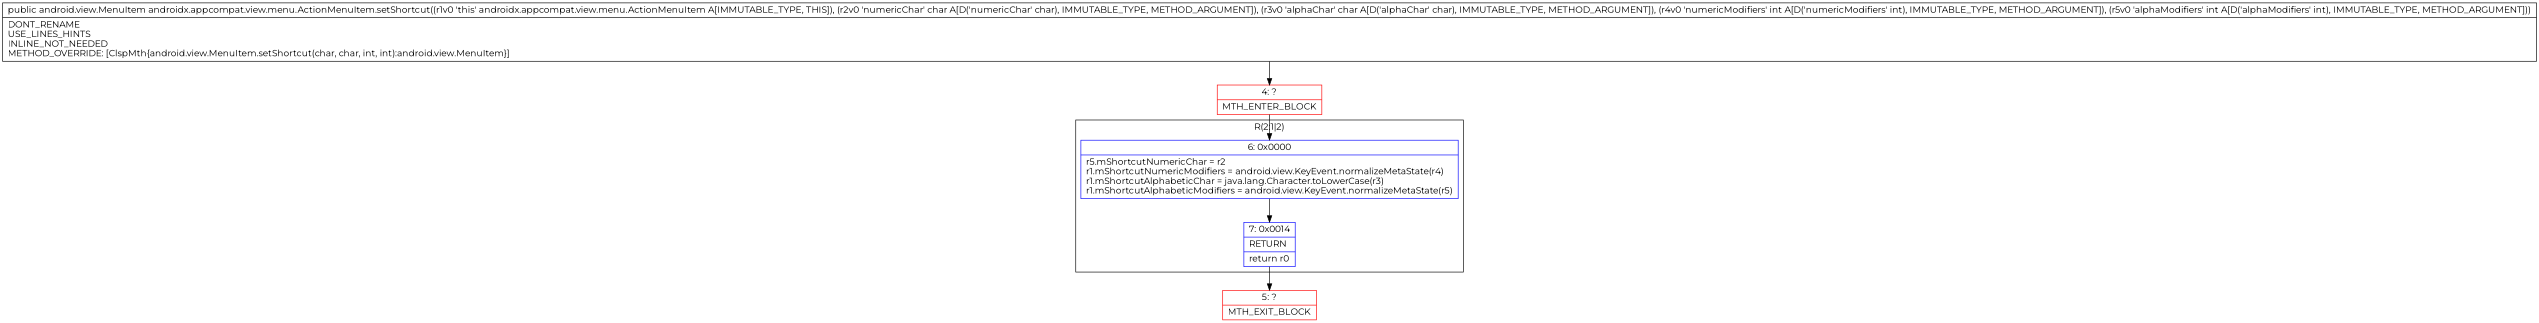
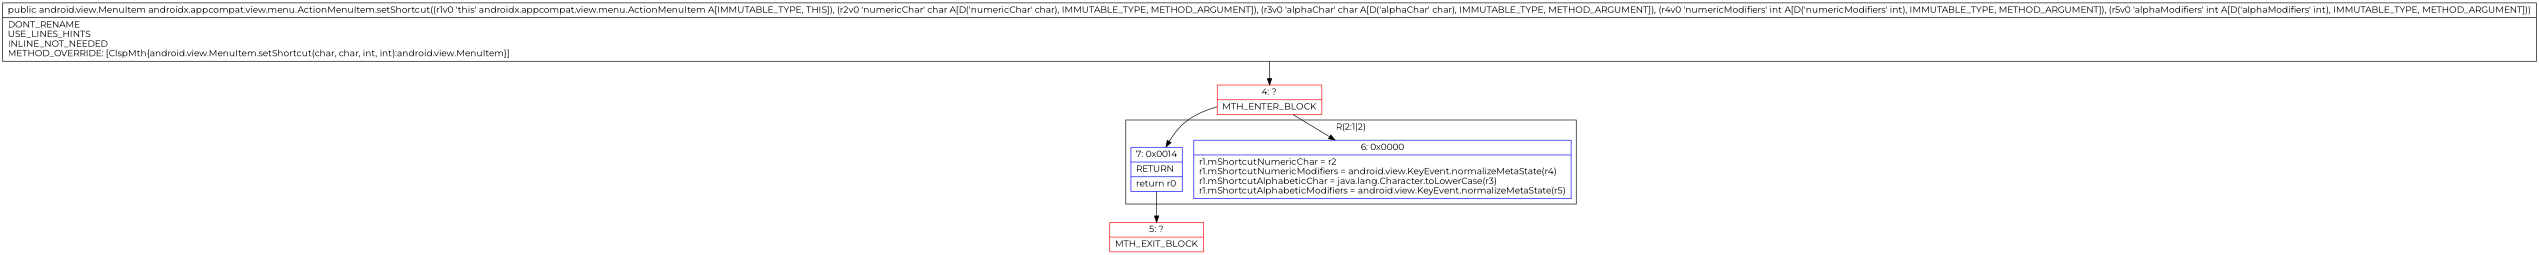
  digraph {
    fontname=Montserrat
    node [color=blue fontname=Montserrat shape=record]
    edge [fontname=Montserrat]
-   n1 [label="{6\:\ 0x0000|r5.mShortcutNumericChar = r2\lr1.mShortcutNumericModifiers = android.view.KeyEvent.normalizeMetaState(r4)\lr1.mShortcutAlphabeticChar = java.lang.Character.toLowerCase(r3)\lr1.mShortcutAlphabeticModifiers = android.view.KeyEvent.normalizeMetaState(r5)\l}"]
+   n1 [label="{6\:\ 0x0000|r1.mShortcutNumericChar = r2\lr1.mShortcutNumericModifiers = android.view.KeyEvent.normalizeMetaState(r4)\lr1.mShortcutAlphabeticChar = java.lang.Character.toLowerCase(r3)\lr1.mShortcutAlphabeticModifiers = android.view.KeyEvent.normalizeMetaState(r5)\l}"]
    n2 [label="{7\:\ 0x0014|RETURN\l|return r0\l}"]
    n3 [color=red label="{5\:\ ?|MTH_EXIT_BLOCK\l}"]
    n4 [color=red label="{4\:\ ?|MTH_ENTER_BLOCK\l}"]
    n5 [label="{public android.view.MenuItem androidx.appcompat.view.menu.ActionMenuItem.setShortcut((r1v0 'this' androidx.appcompat.view.menu.ActionMenuItem A[IMMUTABLE_TYPE, THIS]), (r2v0 'numericChar' char A[D('numericChar' char), IMMUTABLE_TYPE, METHOD_ARGUMENT]), (r3v0 'alphaChar' char A[D('alphaChar' char), IMMUTABLE_TYPE, METHOD_ARGUMENT]), (r4v0 'numericModifiers' int A[D('numericModifiers' int), IMMUTABLE_TYPE, METHOD_ARGUMENT]), (r5v0 'alphaModifiers' int A[D('alphaModifiers' int), IMMUTABLE_TYPE, METHOD_ARGUMENT]))  | DONT_RENAME\lUSE_LINES_HINTS\lINLINE_NOT_NEEDED\lMETHOD_OVERRIDE: [ClspMth\{android.view.MenuItem.setShortcut(char, char, int, int):android.view.MenuItem\}]\l}" color=""]
    subgraph cluster_1 {
      label="R(2:1|2)"
      n1
      n2
    }
-   n1 -> n2
+   n4 -> n2
    n2 -> n3
    n4 -> n1
    n5 -> n4
  }
